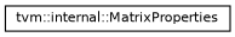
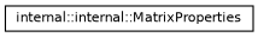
  digraph {
    rankdir=LR
-   n1 [color=black fillcolor=white fontname=Helvetica fontsize=10 height=0.2 label="tvm::internal::MatrixProperties" shape=record style=filled width=0.4]
+   n1 [color=black fillcolor=white fontname=Helvetica fontsize=10 height=0.2 label="internal::internal::MatrixProperties" shape=record style=filled width=0.4]
  }
